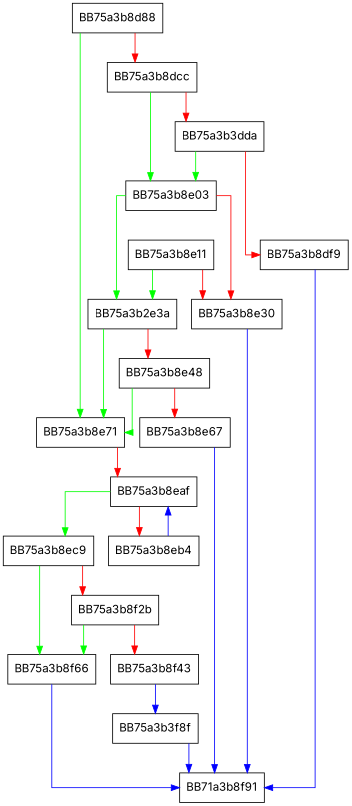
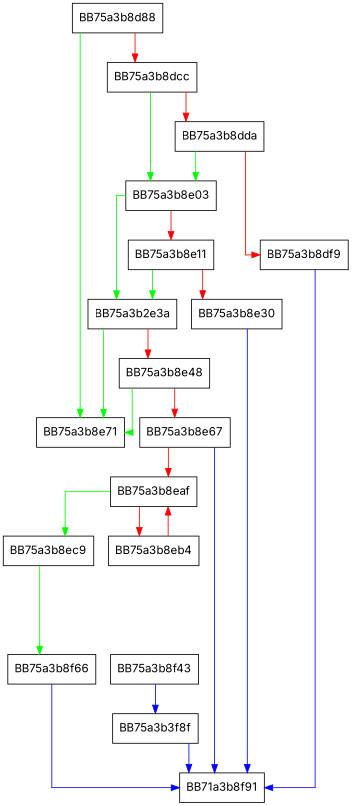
  digraph {
    fontname=Inter
    splines=ortho
    node [fontname=Inter shape=box]
    edge [color=red fontname=Inter]
    BB75a3b8d88
    BB75a3b8e71
    BB75a3b8dcc
    BB75a3b8eaf
    BB75a3b8e03
-   BB75a3b8dda [label=BB75a3b3dda]
+   BB75a3b8dda
    BB75a3b8ec9
    BB75a3b8eb4
    n9 [label=BB75a3b2e3a]
    BB75a3b8e11
    BB75a3b8df9
    BB75a3b8e48
    BB75a3b8e30
    n14 [label=BB71a3b8f91]
    BB75a3b8e67
    BB75a3b8f66
-   BB75a3b8f2b
    BB75a3b8f43
    n19 [label=BB75a3b3f8f]
    BB75a3b8d88 -> BB75a3b8e71 [color=green]
    BB75a3b8d88 -> BB75a3b8dcc
-   BB75a3b8e71 -> BB75a3b8eaf
+   BB75a3b8e67 -> BB75a3b8eaf
    BB75a3b8dcc -> BB75a3b8e03 [color=green]
    BB75a3b8dcc -> BB75a3b8dda
    BB75a3b8eaf -> BB75a3b8ec9 [color=green]
    BB75a3b8eaf -> BB75a3b8eb4
    BB75a3b8e03 -> n9 [color=green]
-   BB75a3b8e03 -> BB75a3b8e30
+   BB75a3b8e03 -> BB75a3b8e11
    BB75a3b8dda -> BB75a3b8e03 [color=green]
    BB75a3b8dda -> BB75a3b8df9
    BB75a3b8ec9 -> BB75a3b8f66 [color=green]
-   BB75a3b8ec9 -> BB75a3b8f2b
-   BB75a3b8eb4 -> BB75a3b8eaf [color=blue]
+   BB75a3b8eb4 -> BB75a3b8eaf
    n9 -> BB75a3b8e71 [color=green]
    n9 -> BB75a3b8e48
    BB75a3b8e11 -> n9 [color=green]
    BB75a3b8e11 -> BB75a3b8e30
    BB75a3b8df9 -> n14 [color=blue]
    BB75a3b8e48 -> BB75a3b8e71 [color=green]
    BB75a3b8e48 -> BB75a3b8e67
    BB75a3b8e30 -> n14 [color=blue]
    BB75a3b8e67 -> n14 [color=blue]
    BB75a3b8f66 -> n14 [color=blue]
-   BB75a3b8f2b -> BB75a3b8f66 [color=green]
-   BB75a3b8f2b -> BB75a3b8f43
    BB75a3b8f43 -> n19 [color=blue]
    n19 -> n14 [color=blue]
  }
